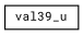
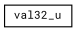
  digraph {
    rankdir=LR
    fontname="Roboto Mono"
-   n1 [color=black fillcolor=white fontname="Roboto Mono" fontsize=10 height=0.2 label=val39_u shape=record style=filled width=0.4]
+   n1 [color=black fillcolor=white fontname="Roboto Mono" fontsize=10 height=0.2 label=val32_u shape=record style=filled width=0.4]
  }
